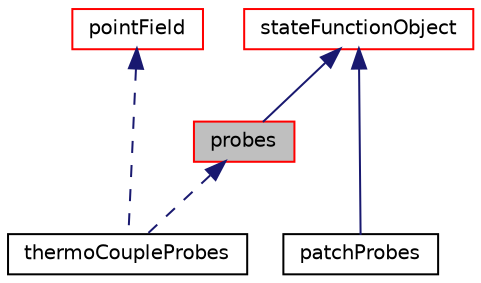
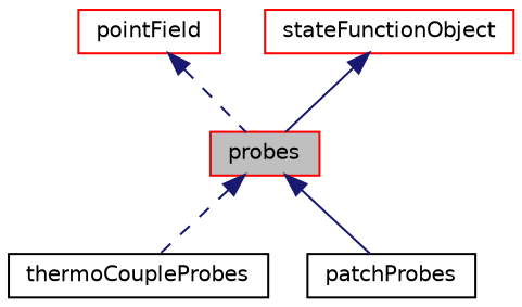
  digraph {
    node [color=red fontname=Helvetica fontsize=10 shape=record]
    edge [color=midnightblue dir=back fontname=Helvetica fontsize=10 labelfontname=Helvetica labelfontsize=10 style=dashed]
    n1 [fillcolor=grey75 fontcolor=black height=0.2 label=probes style=filled width=0.4]
    n2 [color=black height=0.2 label=thermoCoupleProbes width=0.4]
    n3 [color=black height=0.2 label=patchProbes width=0.4]
    n4 [height=0.2 label=stateFunctionObject width=0.4]
    n5 [height=0.2 label=pointField width=0.4]
    n1 -> n2
-   n4 -> n3 [style=solid]
+   n1 -> n3 [style=solid]
    n4 -> n1 [style=solid]
-   n5 -> n2
+   n5 -> n1
  }
